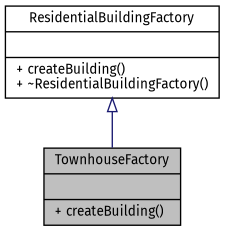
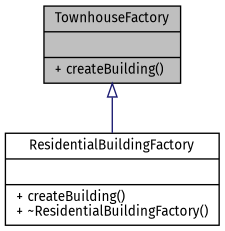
  digraph {
    fontname="Fira Sans"
    node [color=black fontname="Fira Sans" fontsize=10 shape=record style=filled]
    n1 [fillcolor=grey75 fontcolor=black height=0.2 label="{TownhouseFactory\n||+ createBuilding()\l}" width=0.4]
    n2 [fillcolor=white height=0.2 label="{ResidentialBuildingFactory\n||+ createBuilding()\l+ ~ResidentialBuildingFactory()\l}" width=0.4]
-   n2 -> n1 [arrowtail=onormal color=midnightblue dir=back fontname="Fira Sans" fontsize=10 labelfontname=Helvetica labelfontsize=10 style=solid]
+   n1 -> n2 [arrowtail=onormal color=midnightblue dir=back fontname="Fira Sans" fontsize=10 labelfontname=Helvetica labelfontsize=10 style=solid]
  }
